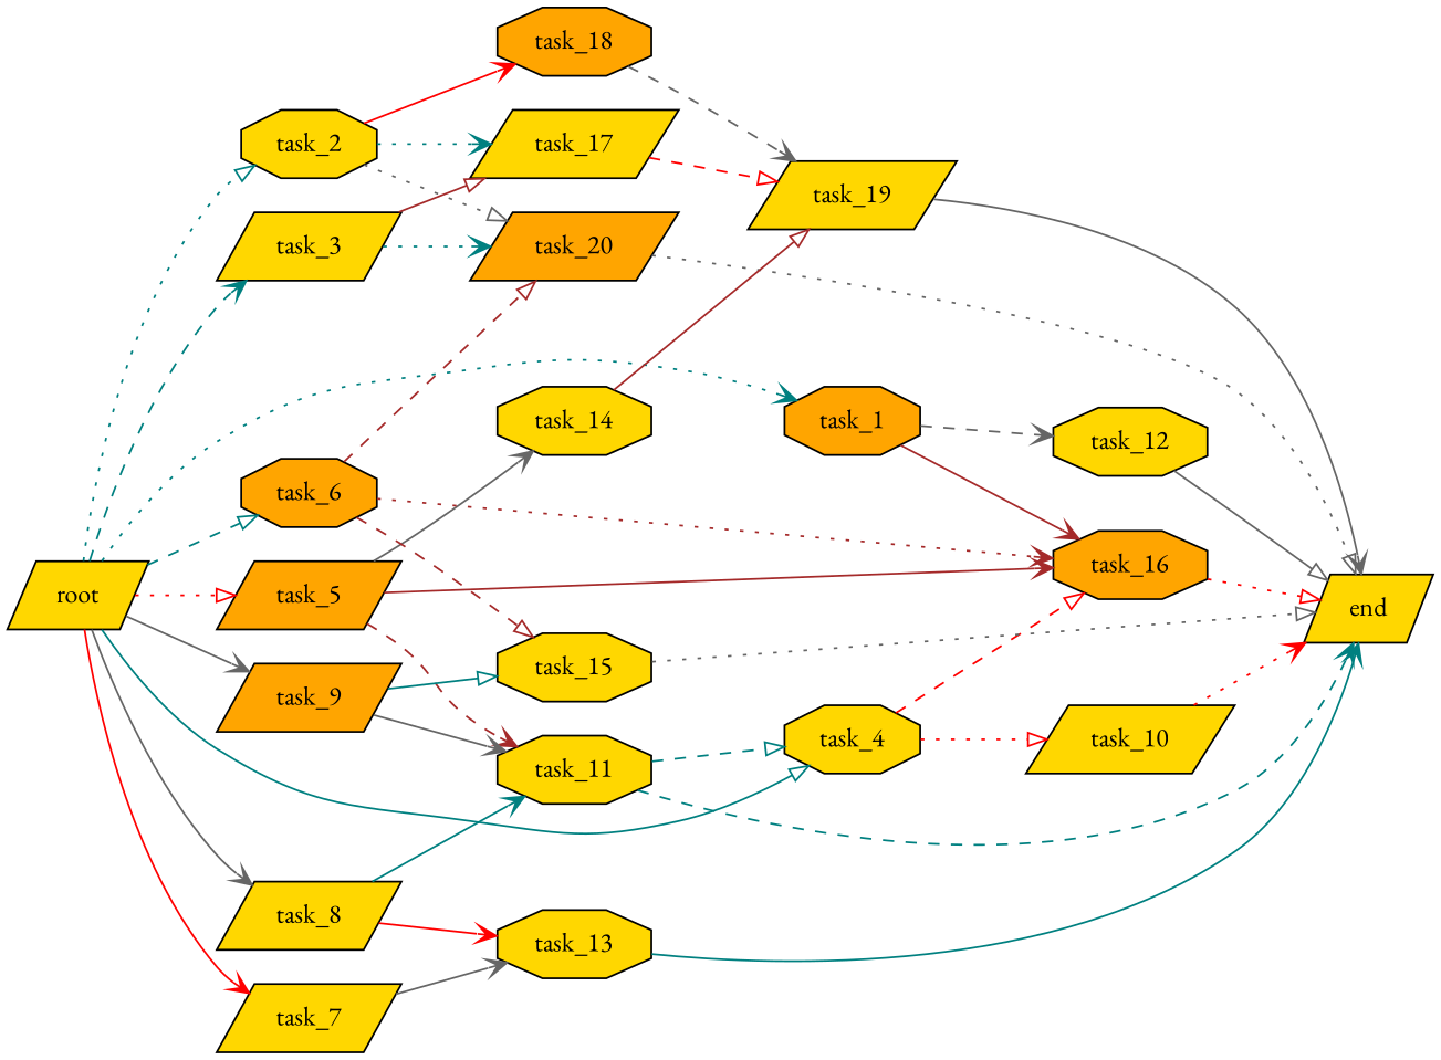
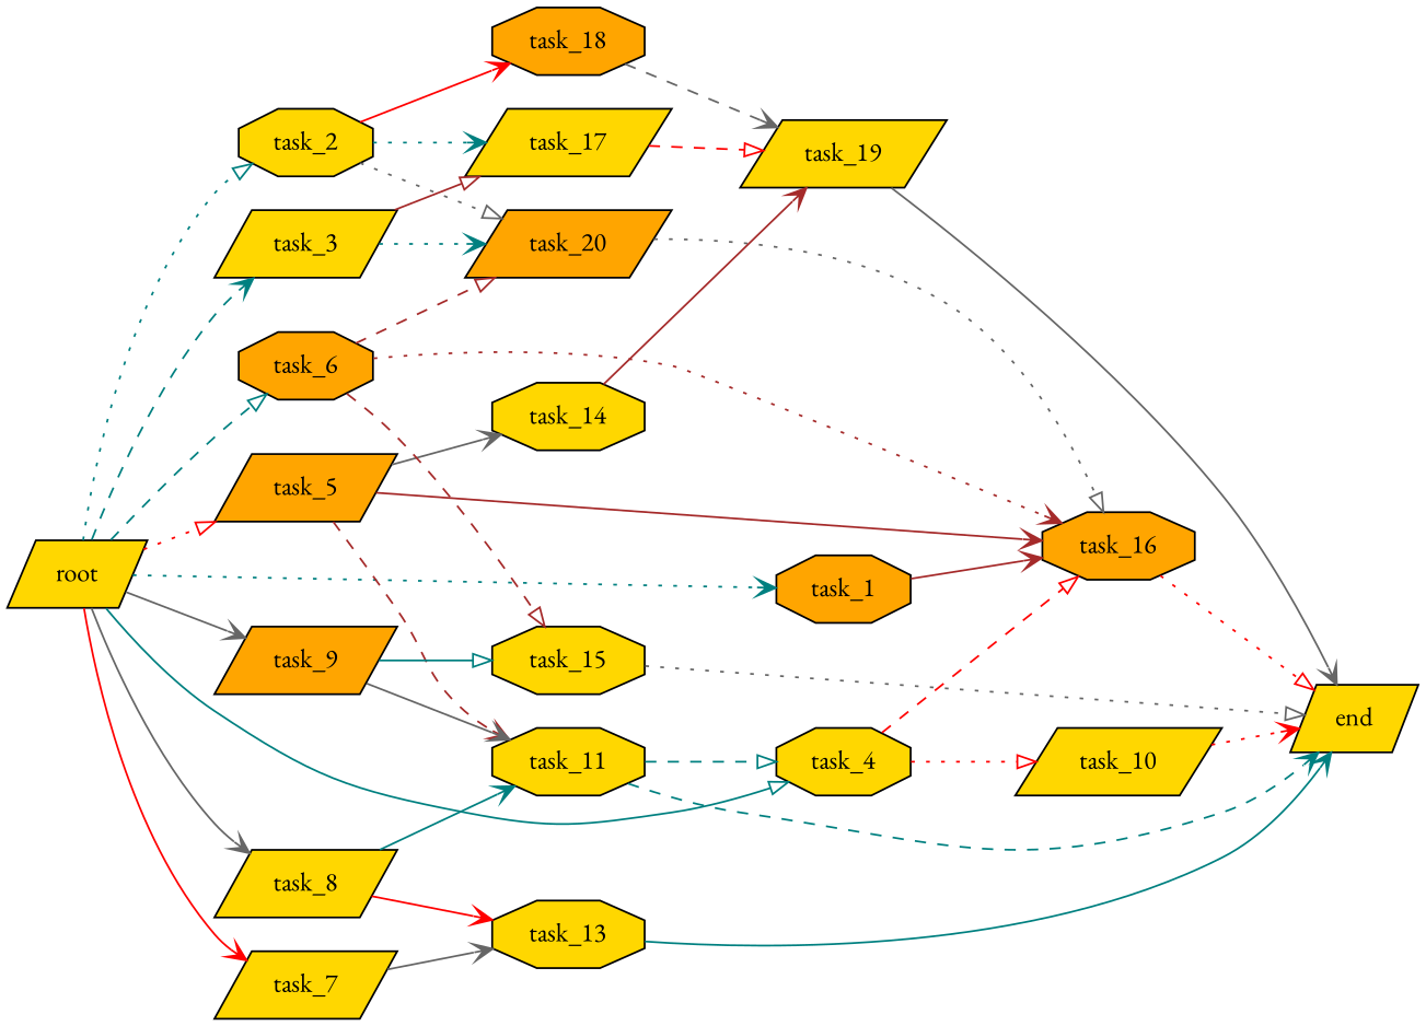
  digraph {
    fontname="EB Garamond"
    rankdir=LR
    node [fillcolor=gold fontname="EB Garamond" shape=octagon style=filled]
    edge [arrowhead=vee color=gray40 fontname="EB Garamond" style=solid]
    task_1 [fillcolor=orange]
    root [shape=parallelogram]
    task_2
    task_3 [shape=parallelogram]
    task_4
    task_5 [fillcolor=orange shape=parallelogram]
    task_6 [fillcolor=orange]
    task_7 [shape=parallelogram]
    task_8 [shape=parallelogram]
    task_9 [fillcolor=orange shape=parallelogram]
-   task_12
    task_16 [fillcolor=orange]
    task_17 [shape=parallelogram]
    task_18 [fillcolor=orange]
    task_20 [fillcolor=orange shape=parallelogram]
    task_10 [shape=parallelogram]
    task_11
    task_14
    task_15
    task_13
    end [shape=parallelogram]
    task_19 [shape=parallelogram]
-   task_1 -> task_12 [style=dashed]
    task_1 -> task_16 [color=brown]
    root -> task_1 [color=teal style=dotted]
    root -> task_2 [arrowhead=onormal color=teal style=dotted]
    root -> task_3 [color=teal style=dashed]
    root -> task_4 [arrowhead=onormal color=teal]
    root -> task_5 [arrowhead=onormal color=red style=dotted]
    root -> task_6 [arrowhead=onormal color=teal style=dashed]
    root -> task_7 [color=red]
    root -> task_8
    root -> task_9
    task_2 -> task_17 [color=teal style=dotted]
    task_2 -> task_18 [color=red]
    task_2 -> task_20 [arrowhead=onormal style=dotted]
    task_3 -> task_17 [arrowhead=onormal color=brown]
    task_3 -> task_20 [color=teal style=dotted]
    task_4 -> task_16 [arrowhead=onormal color=red style=dashed]
    task_4 -> task_10 [arrowhead=onormal color=red style=dotted]
    task_5 -> task_16 [color=brown]
    task_5 -> task_11 [color=brown style=dashed]
    task_5 -> task_14
    task_6 -> task_16 [color=brown style=dotted]
    task_6 -> task_20 [arrowhead=onormal color=brown style=dashed]
    task_6 -> task_15 [arrowhead=onormal color=brown style=dashed]
    task_7 -> task_13
    task_8 -> task_11 [color=teal]
    task_8 -> task_13 [color=red]
    task_9 -> task_11
    task_9 -> task_15 [arrowhead=onormal color=teal]
-   task_12 -> end [arrowhead=onormal]
    task_16 -> end [arrowhead=onormal color=red style=dotted]
    task_17 -> task_19 [arrowhead=onormal color=red style=dashed]
    task_18 -> task_19 [style=dashed]
-   task_20 -> end [arrowhead=onormal style=dotted]
+   task_20 -> task_16 [arrowhead=onormal style=dotted]
    task_10 -> end [color=red style=dotted]
    task_11 -> task_4 [arrowhead=onormal color=teal style=dashed]
    task_11 -> end [color=teal style=dashed]
-   task_14 -> task_19 [arrowhead=onormal color=brown]
+   task_14 -> task_19 [color=brown]
    task_15 -> end [arrowhead=onormal style=dotted]
    task_13 -> end [color=teal]
    task_19 -> end
  }
